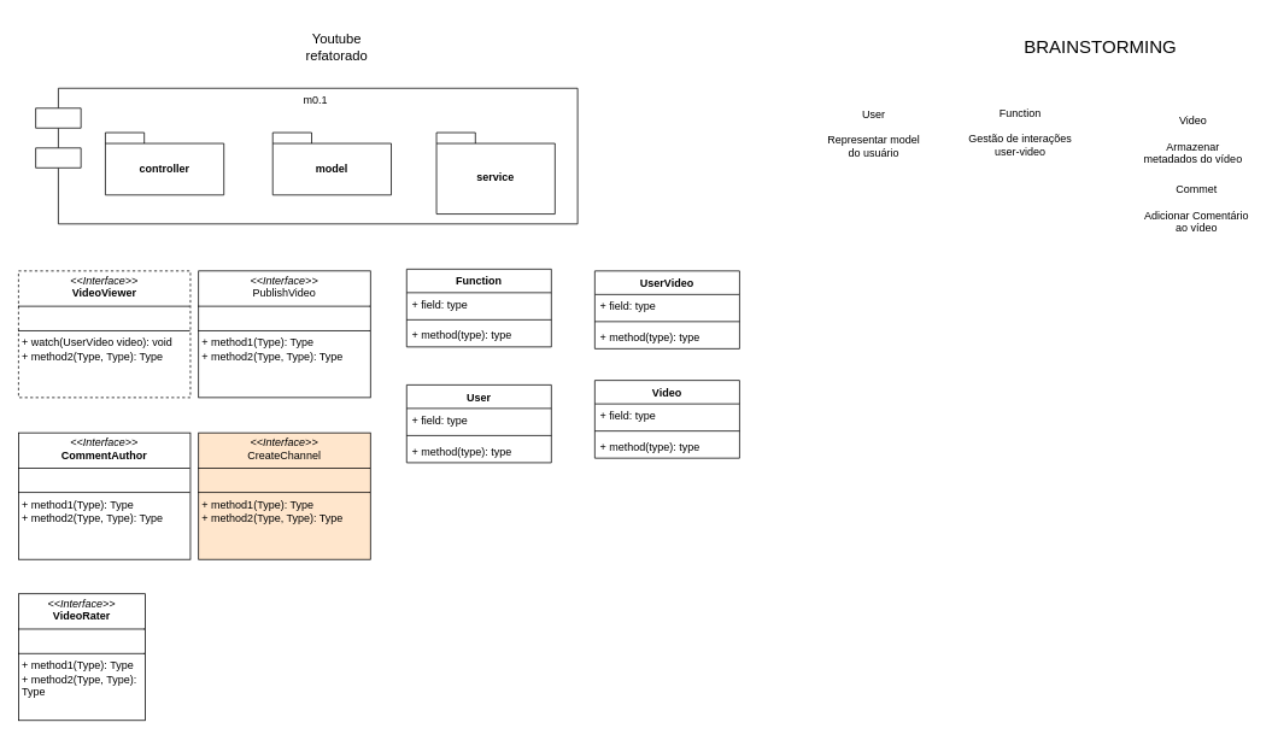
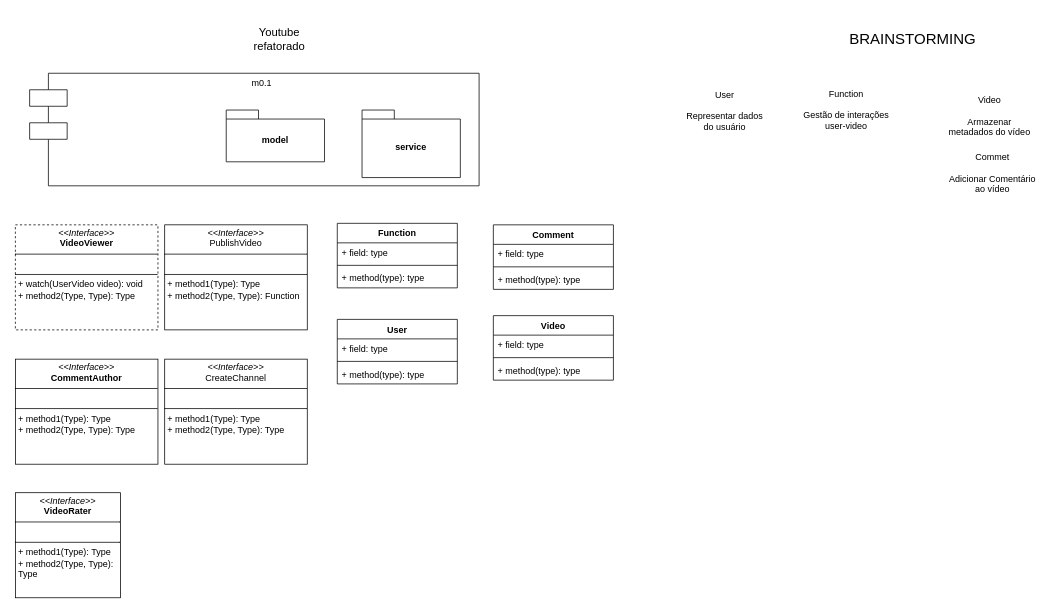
  <mxCell id="0" />
  <mxCell id="1" parent="0" />
  <mxCell id="2" value="m0.1" style="shape=module;align=left;spacingLeft=20;align=center;verticalAlign=top;whiteSpace=wrap;html=1;jettyWidth=50;jettyHeight=22;" vertex="1" parent="1"><mxGeometry x="39" y="97" width="599" height="150" as="geometry" /></mxCell>
  <mxCell id="3" value="Youtube refatorado&lt;div&gt;&lt;br&gt;&lt;/div&gt;" style="text;strokeColor=none;align=center;fillColor=none;html=1;verticalAlign=middle;whiteSpace=wrap;rounded=0;fontSize=15;" vertex="1" parent="1"><mxGeometry x="330" y="26" width="84" height="67" as="geometry" /></mxCell>
- <mxCell id="4" value="controller" style="shape=folder;fontStyle=1;spacingTop=10;tabWidth=43;tabHeight=12;tabPosition=left;html=1;whiteSpace=wrap;" vertex="1" parent="1"><mxGeometry x="116" y="146" width="131" height="69" as="geometry" /></mxCell>
  <mxCell id="5" value="model" style="shape=folder;fontStyle=1;spacingTop=10;tabWidth=43;tabHeight=12;tabPosition=left;html=1;whiteSpace=wrap;" vertex="1" parent="1"><mxGeometry x="301" y="146" width="131" height="69" as="geometry" /></mxCell>
  <mxCell id="6" value="service" style="shape=folder;fontStyle=1;spacingTop=10;tabWidth=43;tabHeight=12;tabPosition=left;html=1;whiteSpace=wrap;" vertex="1" parent="1"><mxGeometry x="482" y="146" width="131" height="90" as="geometry" /></mxCell>
  <mxCell id="7" value="Video" style="swimlane;fontStyle=1;align=center;verticalAlign=top;childLayout=stackLayout;horizontal=1;startSize=26;horizontalStack=0;resizeParent=1;resizeParentMax=0;resizeLast=0;collapsible=1;marginBottom=0;whiteSpace=wrap;html=1;" vertex="1" parent="1"><mxGeometry x="657" y="420" width="160" height="86" as="geometry" /></mxCell>
  <mxCell id="8" value="+ field: type" style="text;strokeColor=none;fillColor=none;align=left;verticalAlign=top;spacingLeft=4;spacingRight=4;overflow=hidden;rotatable=0;points=[[0,0.5],[1,0.5]];portConstraint=eastwest;whiteSpace=wrap;html=1;" vertex="1" parent="7"><mxGeometry y="26" width="160" height="26" as="geometry" /></mxCell>
  <mxCell id="9" value="" style="line;strokeWidth=1;fillColor=none;align=left;verticalAlign=middle;spacingTop=-1;spacingLeft=3;spacingRight=3;rotatable=0;labelPosition=right;points=[];portConstraint=eastwest;strokeColor=inherit;" vertex="1" parent="7"><mxGeometry y="52" width="160" height="8" as="geometry" /></mxCell>
  <mxCell id="10" value="+ method(type): type" style="text;strokeColor=none;fillColor=none;align=left;verticalAlign=top;spacingLeft=4;spacingRight=4;overflow=hidden;rotatable=0;points=[[0,0.5],[1,0.5]];portConstraint=eastwest;whiteSpace=wrap;html=1;" vertex="1" parent="7"><mxGeometry y="60" width="160" height="26" as="geometry" /></mxCell>
  <mxCell id="11" value="Function" style="swimlane;fontStyle=1;align=center;verticalAlign=top;childLayout=stackLayout;horizontal=1;startSize=26;horizontalStack=0;resizeParent=1;resizeParentMax=0;resizeLast=0;collapsible=1;marginBottom=0;whiteSpace=wrap;html=1;" vertex="1" parent="1"><mxGeometry x="449" y="297" width="160" height="86" as="geometry" /></mxCell>
  <mxCell id="12" value="+ field: type" style="text;strokeColor=none;fillColor=none;align=left;verticalAlign=top;spacingLeft=4;spacingRight=4;overflow=hidden;rotatable=0;points=[[0,0.5],[1,0.5]];portConstraint=eastwest;whiteSpace=wrap;html=1;" vertex="1" parent="11"><mxGeometry y="26" width="160" height="26" as="geometry" /></mxCell>
  <mxCell id="13" value="" style="line;strokeWidth=1;fillColor=none;align=left;verticalAlign=middle;spacingTop=-1;spacingLeft=3;spacingRight=3;rotatable=0;labelPosition=right;points=[];portConstraint=eastwest;strokeColor=inherit;" vertex="1" parent="11"><mxGeometry y="52" width="160" height="8" as="geometry" /></mxCell>
  <mxCell id="14" value="+ method(type): type" style="text;strokeColor=none;fillColor=none;align=left;verticalAlign=top;spacingLeft=4;spacingRight=4;overflow=hidden;rotatable=0;points=[[0,0.5],[1,0.5]];portConstraint=eastwest;whiteSpace=wrap;html=1;" vertex="1" parent="11"><mxGeometry y="60" width="160" height="26" as="geometry" /></mxCell>
  <mxCell id="15" value="BRAINSTORMING" style="whiteSpace=wrap;html=1;fontSize=20;strokeColor=none;" vertex="1" parent="1"><mxGeometry x="1156" y="20" width="120" height="60" as="geometry" /></mxCell>
  <mxCell id="16" value="User" style="swimlane;fontStyle=1;align=center;verticalAlign=top;childLayout=stackLayout;horizontal=1;startSize=26;horizontalStack=0;resizeParent=1;resizeParentMax=0;resizeLast=0;collapsible=1;marginBottom=0;whiteSpace=wrap;html=1;" vertex="1" parent="1"><mxGeometry x="449" y="425" width="160" height="86" as="geometry" /></mxCell>
  <mxCell id="17" value="+ field: type" style="text;strokeColor=none;fillColor=none;align=left;verticalAlign=top;spacingLeft=4;spacingRight=4;overflow=hidden;rotatable=0;points=[[0,0.5],[1,0.5]];portConstraint=eastwest;whiteSpace=wrap;html=1;" vertex="1" parent="16"><mxGeometry y="26" width="160" height="26" as="geometry" /></mxCell>
  <mxCell id="18" value="" style="line;strokeWidth=1;fillColor=none;align=left;verticalAlign=middle;spacingTop=-1;spacingLeft=3;spacingRight=3;rotatable=0;labelPosition=right;points=[];portConstraint=eastwest;strokeColor=inherit;" vertex="1" parent="16"><mxGeometry y="52" width="160" height="8" as="geometry" /></mxCell>
  <mxCell id="19" value="+ method(type): type" style="text;strokeColor=none;fillColor=none;align=left;verticalAlign=top;spacingLeft=4;spacingRight=4;overflow=hidden;rotatable=0;points=[[0,0.5],[1,0.5]];portConstraint=eastwest;whiteSpace=wrap;html=1;" vertex="1" parent="16"><mxGeometry y="60" width="160" height="26" as="geometry" /></mxCell>
- <mxCell id="20" value="User&lt;div&gt;&lt;br&gt;&lt;/div&gt;&lt;div&gt;Representar model do usuário&lt;/div&gt;" style="text;strokeColor=none;align=center;fillColor=none;html=1;verticalAlign=middle;whiteSpace=wrap;rounded=0;" vertex="1" parent="1"><mxGeometry x="909" y="132" width="113" height="30" as="geometry" /></mxCell>
+ <mxCell id="20" value="User&lt;div&gt;&lt;br&gt;&lt;/div&gt;&lt;div&gt;Representar dados do usuário&lt;/div&gt;" style="text;strokeColor=none;align=center;fillColor=none;html=1;verticalAlign=middle;whiteSpace=wrap;rounded=0;" vertex="1" parent="1"><mxGeometry x="909" y="132" width="113" height="30" as="geometry" /></mxCell>
  <mxCell id="21" value="Function&lt;div&gt;&lt;br&gt;&lt;/div&gt;&lt;div&gt;Gestão de interações user-video&lt;/div&gt;&lt;div&gt;&lt;br&gt;&lt;/div&gt;" style="text;strokeColor=none;align=center;fillColor=none;html=1;verticalAlign=middle;whiteSpace=wrap;rounded=0;" vertex="1" parent="1"><mxGeometry x="1066" y="138" width="123" height="30" as="geometry" /></mxCell>
  <mxCell id="22" value="Video&lt;div&gt;&lt;br&gt;&lt;/div&gt;&lt;div&gt;Armazenar metadados do vídeo&lt;/div&gt;" style="text;strokeColor=none;align=center;fillColor=none;html=1;verticalAlign=middle;whiteSpace=wrap;rounded=0;" vertex="1" parent="1"><mxGeometry x="1257" y="139" width="123" height="30" as="geometry" /></mxCell>
  <mxCell id="23" value="Commet&lt;div&gt;&lt;br&gt;&lt;/div&gt;&lt;div&gt;Adicionar Comentário ao vídeo&lt;/div&gt;" style="text;strokeColor=none;align=center;fillColor=none;html=1;verticalAlign=middle;whiteSpace=wrap;rounded=0;" vertex="1" parent="1"><mxGeometry x="1261" y="215" width="123" height="30" as="geometry" /></mxCell>
- <mxCell id="24" value="UserVideo" style="swimlane;fontStyle=1;align=center;verticalAlign=top;childLayout=stackLayout;horizontal=1;startSize=26;horizontalStack=0;resizeParent=1;resizeParentMax=0;resizeLast=0;collapsible=1;marginBottom=0;whiteSpace=wrap;html=1;" vertex="1" parent="1"><mxGeometry x="657" y="299" width="160" height="86" as="geometry" /></mxCell>
+ <mxCell id="24" value="Comment" style="swimlane;fontStyle=1;align=center;verticalAlign=top;childLayout=stackLayout;horizontal=1;startSize=26;horizontalStack=0;resizeParent=1;resizeParentMax=0;resizeLast=0;collapsible=1;marginBottom=0;whiteSpace=wrap;html=1;" vertex="1" parent="1"><mxGeometry x="657" y="299" width="160" height="86" as="geometry" /></mxCell>
  <mxCell id="25" value="+ field: type" style="text;strokeColor=none;fillColor=none;align=left;verticalAlign=top;spacingLeft=4;spacingRight=4;overflow=hidden;rotatable=0;points=[[0,0.5],[1,0.5]];portConstraint=eastwest;whiteSpace=wrap;html=1;" vertex="1" parent="24"><mxGeometry y="26" width="160" height="26" as="geometry" /></mxCell>
  <mxCell id="26" value="" style="line;strokeWidth=1;fillColor=none;align=left;verticalAlign=middle;spacingTop=-1;spacingLeft=3;spacingRight=3;rotatable=0;labelPosition=right;points=[];portConstraint=eastwest;strokeColor=inherit;" vertex="1" parent="24"><mxGeometry y="52" width="160" height="8" as="geometry" /></mxCell>
  <mxCell id="27" value="+ method(type): type" style="text;strokeColor=none;fillColor=none;align=left;verticalAlign=top;spacingLeft=4;spacingRight=4;overflow=hidden;rotatable=0;points=[[0,0.5],[1,0.5]];portConstraint=eastwest;whiteSpace=wrap;html=1;" vertex="1" parent="24"><mxGeometry y="60" width="160" height="26" as="geometry" /></mxCell>
  <mxCell id="28" value="&lt;p style=&quot;margin:0px;margin-top:4px;text-align:center;&quot;&gt;&lt;i&gt;&amp;lt;&amp;lt;Interface&amp;gt;&amp;gt;&lt;/i&gt;&lt;br&gt;&lt;b&gt;VideoViewer&lt;/b&gt;&lt;/p&gt;&lt;hr size=&quot;1&quot; style=&quot;border-style:solid;&quot;&gt;&lt;p style=&quot;margin:0px;margin-left:4px;&quot;&gt;&lt;br&gt;&lt;/p&gt;&lt;hr size=&quot;1&quot; style=&quot;border-style:solid;&quot;&gt;&lt;p style=&quot;margin:0px;margin-left:4px;&quot;&gt;+ watch(UserVideo video): void&lt;br&gt;+ method2(Type, Type): Type&lt;/p&gt;" style="verticalAlign=top;align=left;overflow=fill;html=1;whiteSpace=wrap;dashed=1;" vertex="1" parent="1"><mxGeometry x="20" y="299" width="190" height="140" as="geometry" /></mxCell>
  <mxCell id="29" value="&lt;p style=&quot;margin:0px;margin-top:4px;text-align:center;&quot;&gt;&lt;i&gt;&amp;lt;&amp;lt;Interface&amp;gt;&amp;gt;&lt;/i&gt;&lt;br&gt;&lt;b&gt;CommentAuthor&lt;/b&gt;&lt;/p&gt;&lt;hr size=&quot;1&quot; style=&quot;border-style:solid;&quot;&gt;&lt;p style=&quot;margin:0px;margin-left:4px;&quot;&gt;&lt;br&gt;&lt;/p&gt;&lt;hr size=&quot;1&quot; style=&quot;border-style:solid;&quot;&gt;&lt;p style=&quot;margin:0px;margin-left:4px;&quot;&gt;+ method1(Type): Type&lt;br&gt;+ method2(Type, Type): Type&lt;/p&gt;" style="verticalAlign=top;align=left;overflow=fill;html=1;whiteSpace=wrap;" vertex="1" parent="1"><mxGeometry x="20" y="478" width="190" height="140" as="geometry" /></mxCell>
  <mxCell id="30" value="&lt;p style=&quot;margin:0px;margin-top:4px;text-align:center;&quot;&gt;&lt;i&gt;&amp;lt;&amp;lt;Interface&amp;gt;&amp;gt;&lt;/i&gt;&lt;br&gt;&lt;b&gt;VideoRater&lt;/b&gt;&lt;/p&gt;&lt;hr size=&quot;1&quot; style=&quot;border-style:solid;&quot;&gt;&lt;p style=&quot;margin:0px;margin-left:4px;&quot;&gt;&lt;br&gt;&lt;/p&gt;&lt;hr size=&quot;1&quot; style=&quot;border-style:solid;&quot;&gt;&lt;p style=&quot;margin:0px;margin-left:4px;&quot;&gt;+ method1(Type): Type&lt;br&gt;+ method2(Type, Type): Type&lt;/p&gt;" style="verticalAlign=top;align=left;overflow=fill;html=1;whiteSpace=wrap;" vertex="1" parent="1"><mxGeometry x="20" y="656" width="140" height="140" as="geometry" /></mxCell>
- <mxCell id="31" value="&lt;p style=&quot;margin:0px;margin-top:4px;text-align:center;&quot;&gt;&lt;i&gt;&amp;lt;&amp;lt;Interface&amp;gt;&amp;gt;&lt;/i&gt;&lt;br&gt;PublishVideo&lt;/p&gt;&lt;hr size=&quot;1&quot; style=&quot;border-style:solid;&quot;&gt;&lt;p style=&quot;margin:0px;margin-left:4px;&quot;&gt;&lt;br&gt;&lt;/p&gt;&lt;hr size=&quot;1&quot; style=&quot;border-style:solid;&quot;&gt;&lt;p style=&quot;margin:0px;margin-left:4px;&quot;&gt;+ method1(Type): Type&lt;br&gt;+ method2(Type, Type): Type&lt;/p&gt;" style="verticalAlign=top;align=left;overflow=fill;html=1;whiteSpace=wrap;" vertex="1" parent="1"><mxGeometry x="219" y="299" width="190" height="140" as="geometry" /></mxCell>
- <mxCell id="32" value="&lt;p style=&quot;margin:0px;margin-top:4px;text-align:center;&quot;&gt;&lt;i&gt;&amp;lt;&amp;lt;Interface&amp;gt;&amp;gt;&lt;/i&gt;&lt;br&gt;CreateChannel&lt;/p&gt;&lt;hr size=&quot;1&quot; style=&quot;border-style:solid;&quot;&gt;&lt;p style=&quot;margin:0px;margin-left:4px;&quot;&gt;&lt;br&gt;&lt;/p&gt;&lt;hr size=&quot;1&quot; style=&quot;border-style:solid;&quot;&gt;&lt;p style=&quot;margin:0px;margin-left:4px;&quot;&gt;+ method1(Type): Type&lt;br&gt;+ method2(Type, Type): Type&lt;/p&gt;" style="verticalAlign=top;align=left;overflow=fill;html=1;whiteSpace=wrap;fillColor=#ffe6cc;" vertex="1" parent="1"><mxGeometry x="219" y="478" width="190" height="140" as="geometry" /></mxCell>
+ <mxCell id="31" value="&lt;p style=&quot;margin:0px;margin-top:4px;text-align:center;&quot;&gt;&lt;i&gt;&amp;lt;&amp;lt;Interface&amp;gt;&amp;gt;&lt;/i&gt;&lt;br&gt;PublishVideo&lt;/p&gt;&lt;hr size=&quot;1&quot; style=&quot;border-style:solid;&quot;&gt;&lt;p style=&quot;margin:0px;margin-left:4px;&quot;&gt;&lt;br&gt;&lt;/p&gt;&lt;hr size=&quot;1&quot; style=&quot;border-style:solid;&quot;&gt;&lt;p style=&quot;margin:0px;margin-left:4px;&quot;&gt;+ method1(Type): Type&lt;br&gt;+ method2(Type, Type): Function&lt;/p&gt;" style="verticalAlign=top;align=left;overflow=fill;html=1;whiteSpace=wrap;" vertex="1" parent="1"><mxGeometry x="219" y="299" width="190" height="140" as="geometry" /></mxCell>
+ <mxCell id="32" value="&lt;p style=&quot;margin:0px;margin-top:4px;text-align:center;&quot;&gt;&lt;i&gt;&amp;lt;&amp;lt;Interface&amp;gt;&amp;gt;&lt;/i&gt;&lt;br&gt;CreateChannel&lt;/p&gt;&lt;hr size=&quot;1&quot; style=&quot;border-style:solid;&quot;&gt;&lt;p style=&quot;margin:0px;margin-left:4px;&quot;&gt;&lt;br&gt;&lt;/p&gt;&lt;hr size=&quot;1&quot; style=&quot;border-style:solid;&quot;&gt;&lt;p style=&quot;margin:0px;margin-left:4px;&quot;&gt;+ method1(Type): Type&lt;br&gt;+ method2(Type, Type): Type&lt;/p&gt;" style="verticalAlign=top;align=left;overflow=fill;html=1;whiteSpace=wrap;" vertex="1" parent="1"><mxGeometry x="219" y="478" width="190" height="140" as="geometry" /></mxCell>
